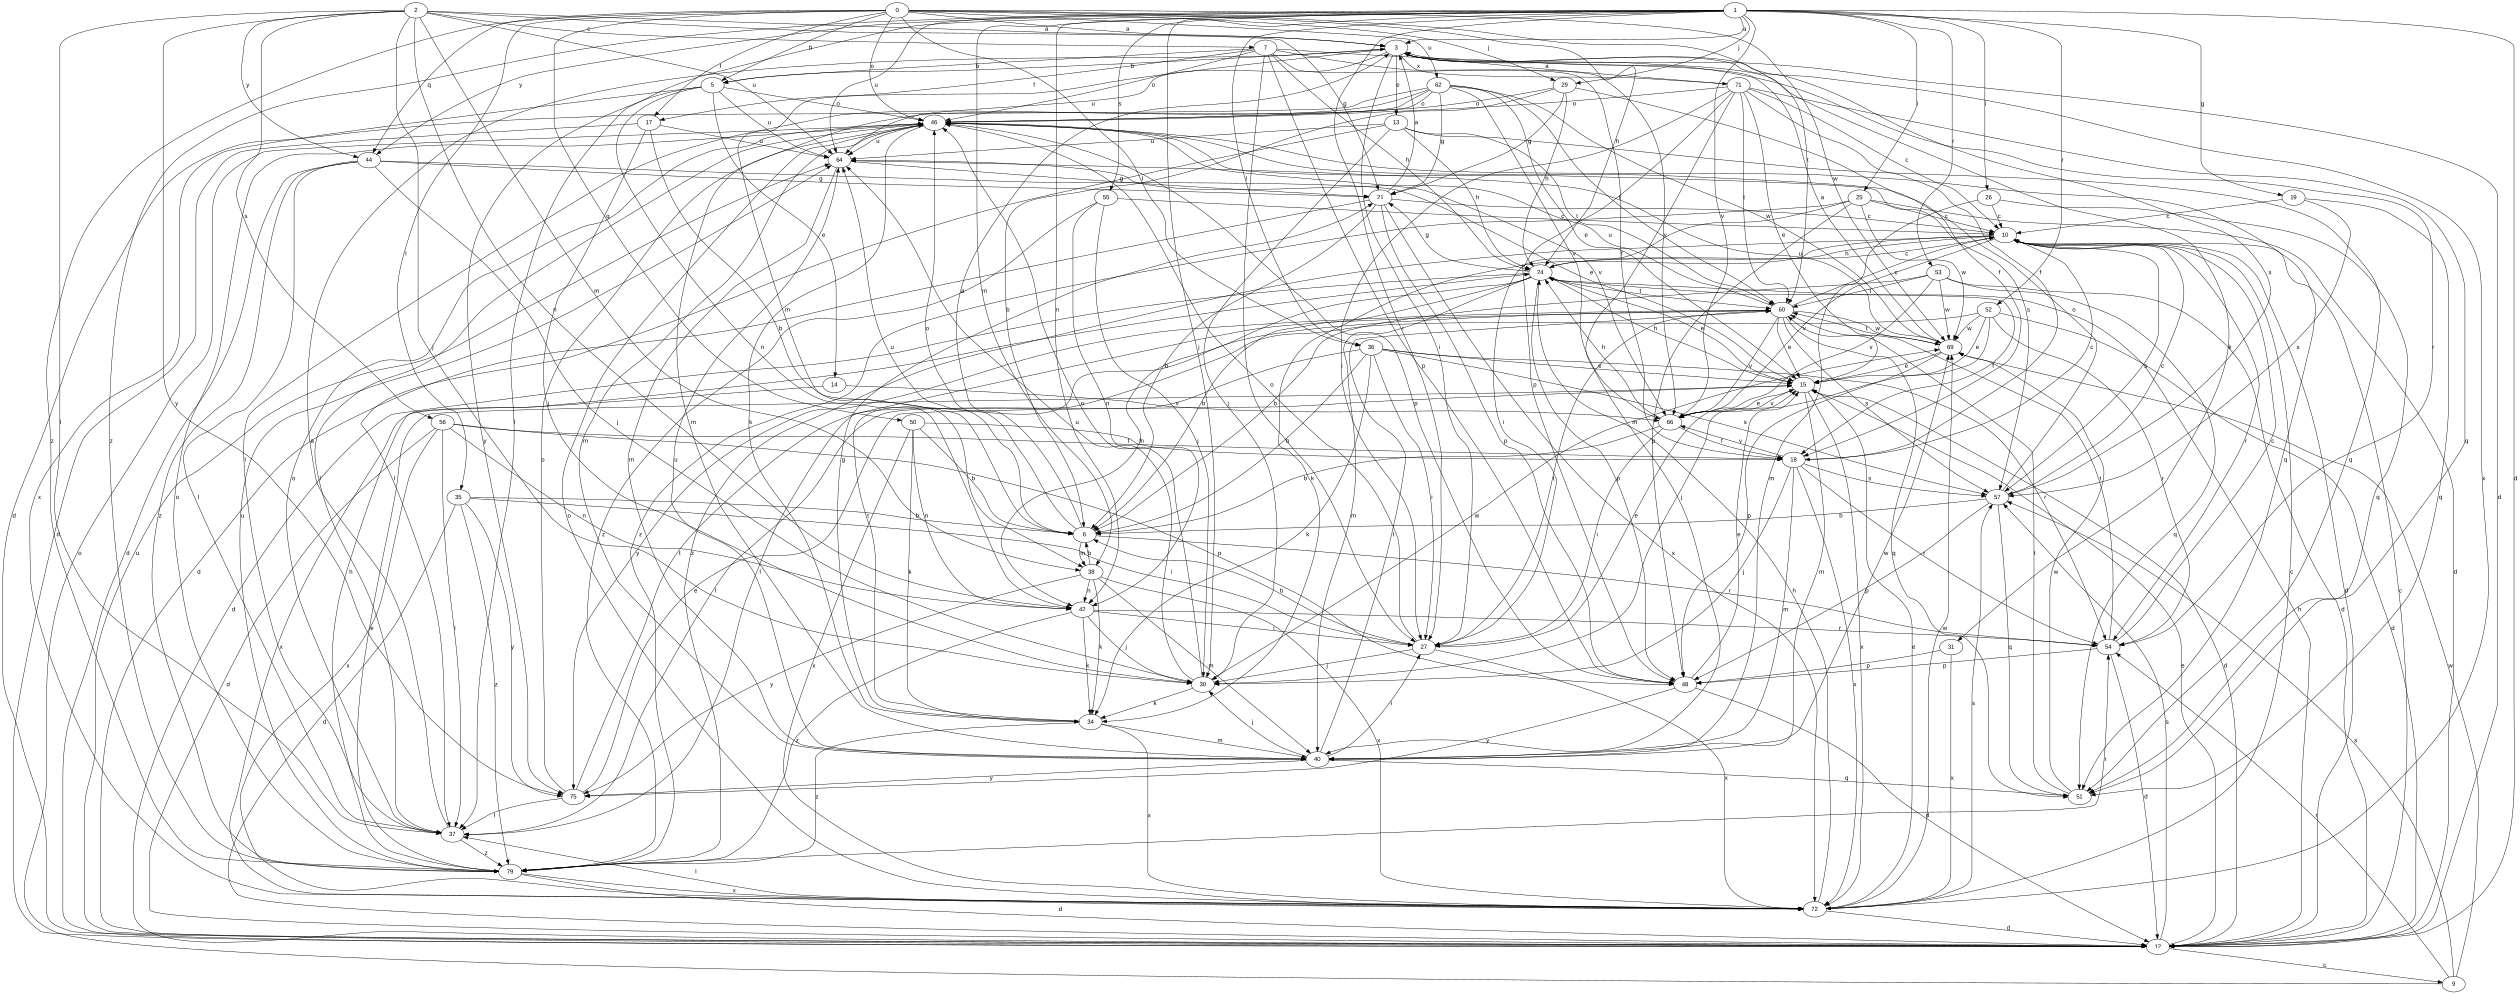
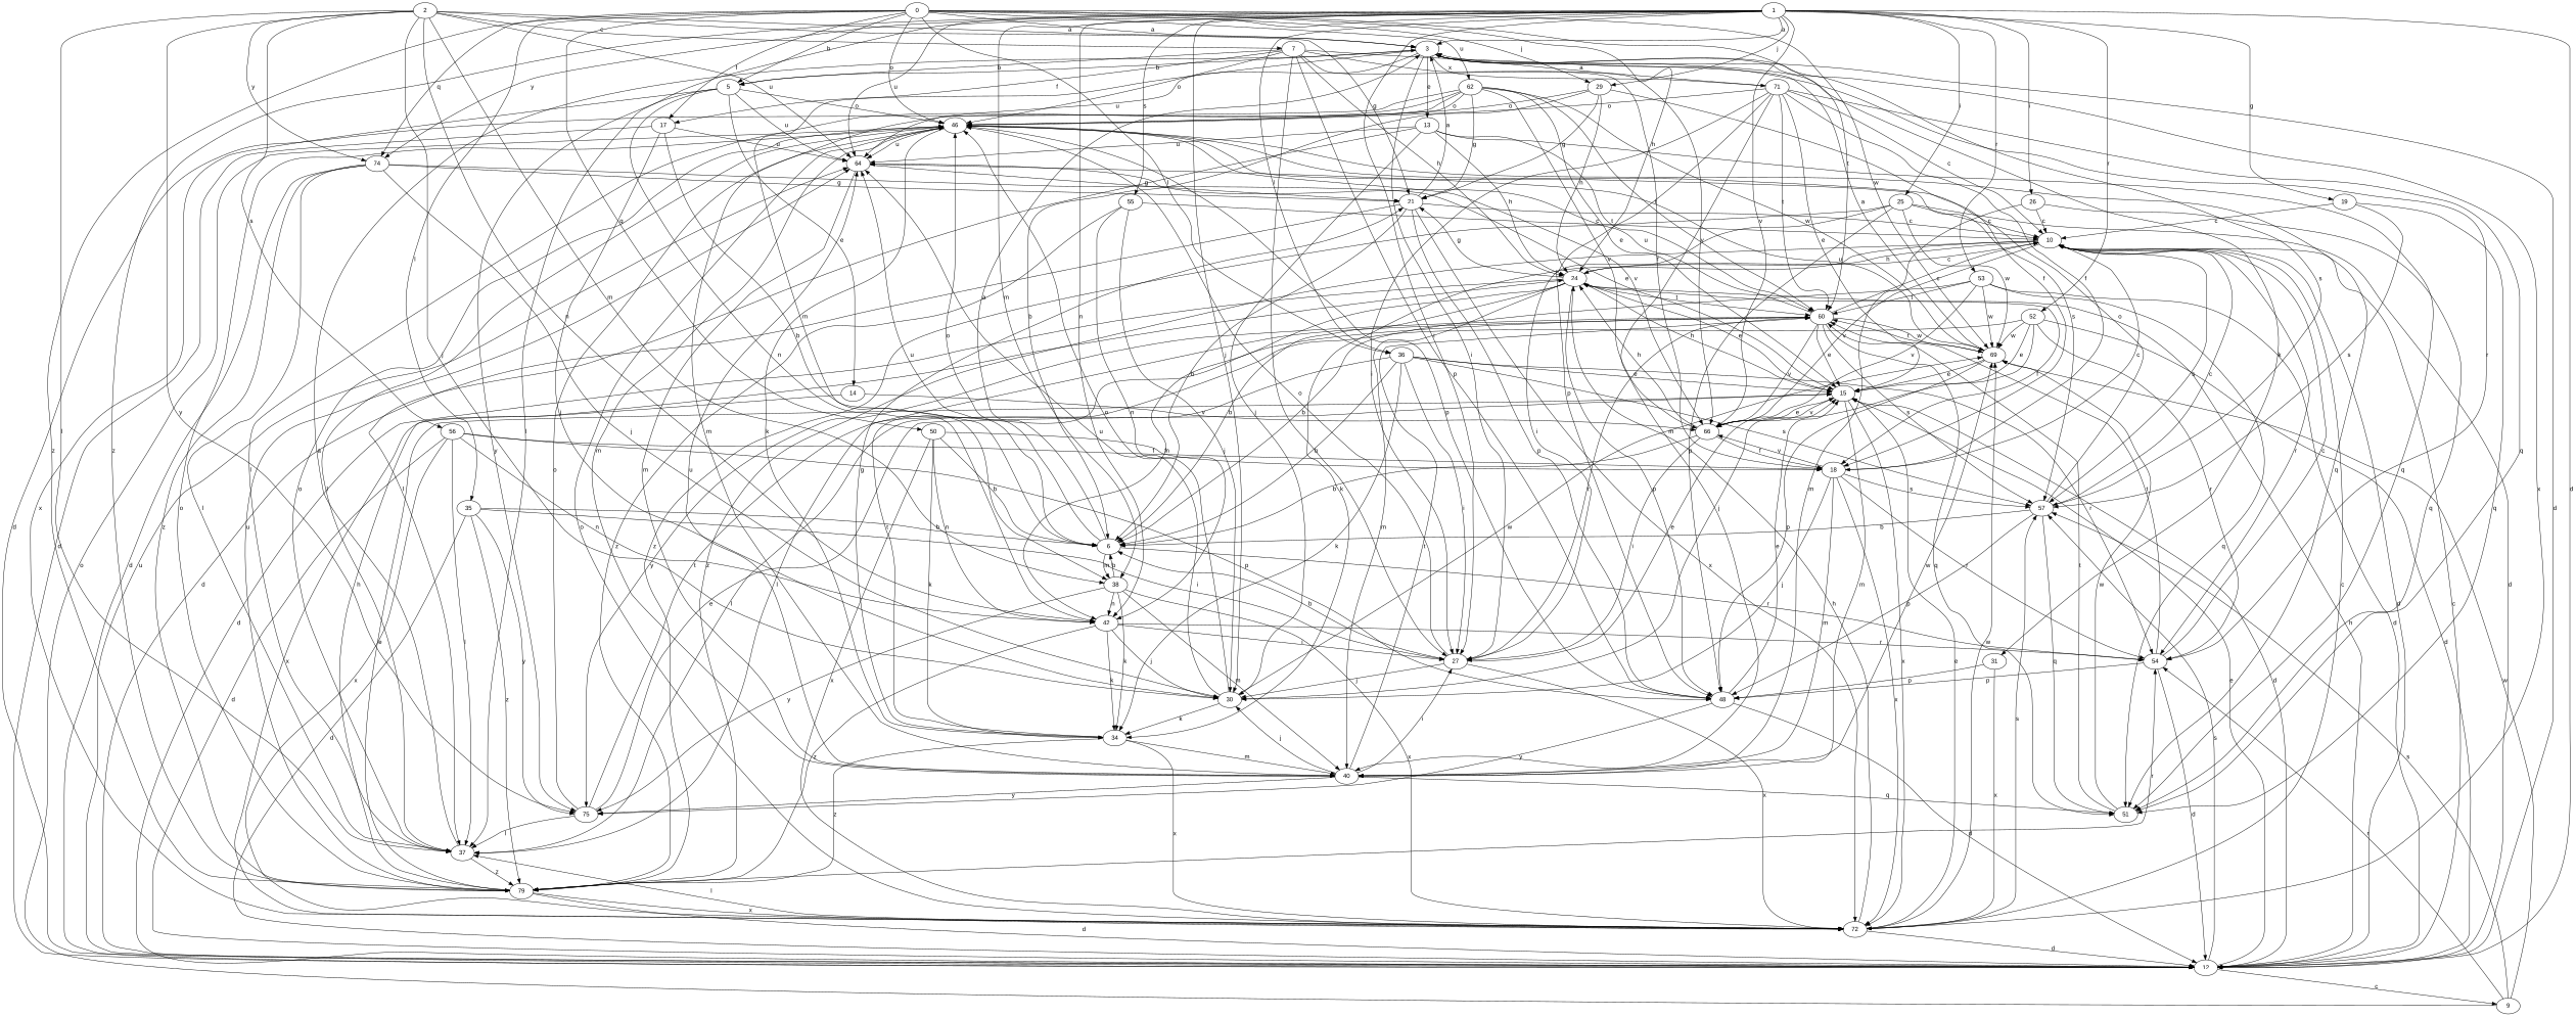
  strict digraph {
    fontname="Liberation Sans"
    node [fontname="Liberation Sans"]
    edge [fontname="Liberation Sans"]
    0
    3
    5
    17
    24
    29
    35
    36
    46
    50
    60
    62
    69
-   74 [label=44]
+   74
    79
    12
    27
    38
    64
    13
    31
    57
    71
    72
    42
    75
    14
    30
    6
    21
    18
    48
    10
    15
    40
    37
    34
    54
    66
    51
    1
    19
    25
    26
    52
    53
    55
    9
    2
    7
    56
    0 -> 3 [label=a]
    0 -> 5 [label=b]
    0 -> 17 [label=f]
    0 -> 24 [label=h]
    0 -> 29 [label=j]
    0 -> 35 [label=l]
    0 -> 36 [label=l]
    0 -> 46 [label=o]
    0 -> 50 [label=q]
    0 -> 60 [label=t]
    0 -> 62 [label=u]
    0 -> 69 [label=w]
    0 -> 74 [label=q]
    0 -> 79 [label=z]
    3 -> 5 [label=b]
    3 -> 12 [label=d]
    3 -> 27 [label=i]
    3 -> 38 [label=m]
    3 -> 64 [label=u]
    3 -> 13 [label=e]
    3 -> 31 [label=k]
    3 -> 57 [label=s]
    3 -> 71 [label=x]
    3 -> 72 [label=x]
    5 -> 46 [label=o]
    5 -> 64 [label=u]
    5 -> 72 [label=x]
    5 -> 42 [label=n]
    5 -> 75 [label=y]
    5 -> 14 [label=e]
    17 -> 12 [label=d]
    17 -> 64 [label=u]
    17 -> 30 [label=j]
    17 -> 6 [label=b]
    24 -> 60 [label=t]
    24 -> 12 [label=d]
    24 -> 42 [label=n]
    24 -> 6 [label=b]
    24 -> 21 [label=g]
    24 -> 18 [label=f]
    24 -> 48 [label=p]
    24 -> 10 [label=c]
    24 -> 15 [label=e]
    24 -> 40 [label=m]
    29 -> 24 [label=h]
    29 -> 46 [label=o]
    29 -> 6 [label=b]
    29 -> 21 [label=g]
    29 -> 18 [label=f]
    35 -> 79 [label=z]
    35 -> 12 [label=d]
    35 -> 27 [label=i]
    35 -> 75 [label=y]
    35 -> 6 [label=b]
    36 -> 27 [label=i]
    36 -> 57 [label=s]
    36 -> 6 [label=b]
    36 -> 15 [label=e]
    36 -> 37 [label=l]
    36 -> 34 [label=k]
    36 -> 54 [label=r]
    46 -> 64 [label=u]
    46 -> 57 [label=s]
    46 -> 48 [label=p]
    46 -> 40 [label=m]
    46 -> 37 [label=l]
    46 -> 34 [label=k]
    46 -> 66 [label=v]
    46 -> 51 [label=q]
    50 -> 72 [label=x]
    50 -> 42 [label=n]
    50 -> 6 [label=b]
    50 -> 18 [label=f]
    50 -> 34 [label=k]
    60 -> 69 [label=w]
    60 -> 64 [label=u]
    60 -> 57 [label=s]
    60 -> 75 [label=y]
    60 -> 10 [label=c]
    60 -> 15 [label=e]
    60 -> 66 [label=v]
    60 -> 51 [label=q]
    62 -> 46 [label=o]
    62 -> 60 [label=t]
    62 -> 69 [label=w]
    62 -> 12 [label=d]
    62 -> 21 [label=g]
    62 -> 15 [label=e]
    62 -> 40 [label=m]
    62 -> 37 [label=l]
    62 -> 66 [label=v]
    69 -> 3 [label=a]
    69 -> 60 [label=t]
    69 -> 64 [label=u]
    69 -> 48 [label=p]
    69 -> 15 [label=e]
    74 -> 79 [label=z]
    74 -> 12 [label=d]
    74 -> 30 [label=j]
    74 -> 21 [label=g]
    74 -> 15 [label=e]
    74 -> 37 [label=l]
    79 -> 24 [label=h]
    79 -> 46 [label=o]
    79 -> 12 [label=d]
    79 -> 64 [label=u]
    79 -> 72 [label=x]
    79 -> 15 [label=e]
    79 -> 54 [label=r]
    12 -> 24 [label=h]
    12 -> 64 [label=u]
    12 -> 57 [label=s]
    12 -> 10 [label=c]
    12 -> 15 [label=e]
    12 -> 9 [label=c]
    27 -> 46 [label=o]
    27 -> 60 [label=t]
    27 -> 72 [label=x]
    27 -> 30 [label=j]
    27 -> 6 [label=b]
    27 -> 15 [label=e]
    38 -> 72 [label=x]
    38 -> 42 [label=n]
    38 -> 75 [label=y]
    38 -> 6 [label=b]
    38 -> 40 [label=m]
    38 -> 34 [label=k]
    64 -> 21 [label=g]
    64 -> 40 [label=m]
    13 -> 24 [label=h]
    13 -> 60 [label=t]
    13 -> 64 [label=u]
    13 -> 30 [label=j]
    13 -> 37 [label=l]
    13 -> 51 [label=q]
    31 -> 72 [label=x]
    31 -> 48 [label=p]
    57 -> 46 [label=o]
    57 -> 6 [label=b]
    57 -> 48 [label=p]
    57 -> 10 [label=c]
    57 -> 51 [label=q]
    71 -> 3 [label=a]
    71 -> 46 [label=o]
    71 -> 60 [label=t]
    71 -> 27 [label=i]
    71 -> 18 [label=f]
    71 -> 48 [label=p]
    71 -> 10 [label=c]
    71 -> 15 [label=e]
    71 -> 40 [label=m]
    71 -> 51 [label=q]
    72 -> 24 [label=h]
    72 -> 46 [label=o]
    72 -> 69 [label=w]
    72 -> 12 [label=d]
    72 -> 57 [label=s]
    72 -> 10 [label=c]
    72 -> 15 [label=e]
    72 -> 37 [label=l]
    42 -> 79 [label=z]
    42 -> 27 [label=i]
    42 -> 30 [label=j]
    42 -> 34 [label=k]
    42 -> 54 [label=r]
    75 -> 46 [label=o]
    75 -> 60 [label=t]
    75 -> 15 [label=e]
    75 -> 37 [label=l]
    14 -> 72 [label=x]
    14 -> 66 [label=v]
    30 -> 46 [label=o]
    30 -> 69 [label=w]
    30 -> 64 [label=u]
    30 -> 34 [label=k]
    6 -> 3 [label=a]
    6 -> 46 [label=o]
    6 -> 38 [label=m]
    6 -> 64 [label=u]
    6 -> 54 [label=r]
    21 -> 3 [label=a]
    21 -> 12 [label=d]
    21 -> 72 [label=x]
    21 -> 6 [label=b]
    21 -> 48 [label=p]
    21 -> 10 [label=c]
    18 -> 57 [label=s]
    18 -> 72 [label=x]
    18 -> 30 [label=j]
    18 -> 10 [label=c]
    18 -> 40 [label=m]
    18 -> 54 [label=r]
    18 -> 66 [label=v]
    48 -> 12 [label=d]
    48 -> 75 [label=y]
    48 -> 15 [label=e]
    10 -> 24 [label=h]
    10 -> 79 [label=z]
    10 -> 12 [label=d]
    10 -> 57 [label=s]
    10 -> 34 [label=k]
    10 -> 54 [label=r]
    10 -> 66 [label=v]
    15 -> 24 [label=h]
    15 -> 12 [label=d]
    15 -> 72 [label=x]
    15 -> 40 [label=m]
    15 -> 66 [label=v]
    40 -> 60 [label=t]
    40 -> 69 [label=w]
    40 -> 27 [label=i]
    40 -> 64 [label=u]
    40 -> 75 [label=y]
    40 -> 30 [label=j]
    40 -> 51 [label=q]
    37 -> 3 [label=a]
    37 -> 46 [label=o]
    37 -> 79 [label=z]
    34 -> 60 [label=t]
    34 -> 79 [label=z]
    34 -> 72 [label=x]
    34 -> 21 [label=g]
    34 -> 40 [label=m]
    54 -> 60 [label=t]
    54 -> 12 [label=d]
    54 -> 48 [label=p]
    54 -> 10 [label=c]
    66 -> 24 [label=h]
    66 -> 27 [label=i]
    66 -> 6 [label=b]
    66 -> 18 [label=f]
    66 -> 15 [label=e]
    51 -> 60 [label=t]
    51 -> 69 [label=w]
    1 -> 3 [label=a]
    1 -> 29 [label=j]
    1 -> 36 [label=l]
    1 -> 74 [label=y]
    1 -> 79 [label=z]
    1 -> 12 [label=d]
    1 -> 27 [label=i]
    1 -> 38 [label=m]
    1 -> 64 [label=u]
    1 -> 42 [label=n]
    1 -> 30 [label=j]
    1 -> 37 [label=l]
    1 -> 66 [label=v]
    1 -> 19 [label=g]
    1 -> 25 [label=i]
    1 -> 26 [label=i]
    1 -> 52 [label=r]
    1 -> 53 [label=r]
    1 -> 55 [label=s]
    19 -> 57 [label=s]
    19 -> 10 [label=c]
    19 -> 51 [label=q]
    25 -> 69 [label=w]
    25 -> 79 [label=z]
    25 -> 12 [label=d]
    25 -> 27 [label=i]
    25 -> 48 [label=p]
    25 -> 10 [label=c]
    26 -> 10 [label=c]
    26 -> 40 [label=m]
    26 -> 51 [label=q]
    52 -> 69 [label=w]
    52 -> 12 [label=d]
    52 -> 30 [label=j]
    52 -> 15 [label=e]
    52 -> 37 [label=l]
    52 -> 54 [label=r]
    53 -> 60 [label=t]
    53 -> 69 [label=w]
    53 -> 12 [label=d]
    53 -> 6 [label=b]
    53 -> 66 [label=v]
    53 -> 51 [label=q]
    55 -> 79 [label=z]
    55 -> 42 [label=n]
    55 -> 30 [label=j]
    55 -> 10 [label=c]
    9 -> 46 [label=o]
    9 -> 69 [label=w]
    9 -> 57 [label=s]
    9 -> 54 [label=r]
    2 -> 3 [label=a]
    2 -> 74 [label=y]
    2 -> 38 [label=m]
    2 -> 64 [label=u]
    2 -> 42 [label=n]
    2 -> 75 [label=y]
    2 -> 30 [label=j]
    2 -> 21 [label=g]
    2 -> 37 [label=l]
    2 -> 7 [label=c]
    2 -> 56 [label=s]
    7 -> 5 [label=b]
    7 -> 17 [label=f]
    7 -> 24 [label=h]
    7 -> 46 [label=o]
    7 -> 27 [label=i]
    7 -> 18 [label=f]
    7 -> 48 [label=p]
    7 -> 54 [label=r]
    7 -> 66 [label=v]
    56 -> 12 [label=d]
    56 -> 72 [label=x]
    56 -> 42 [label=n]
    56 -> 18 [label=f]
    56 -> 48 [label=p]
    56 -> 37 [label=l]
  }
